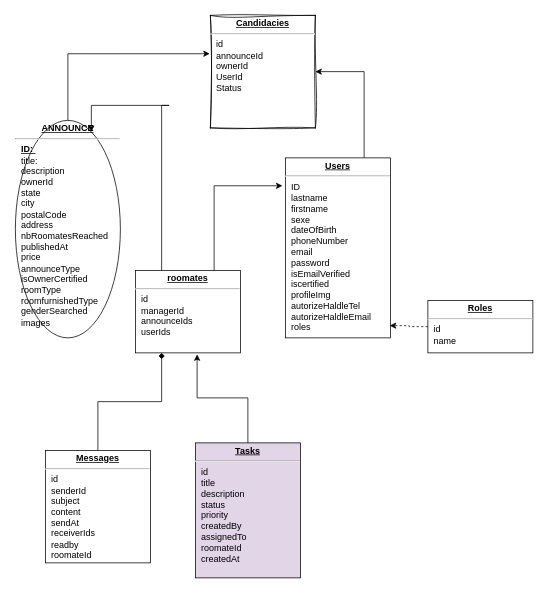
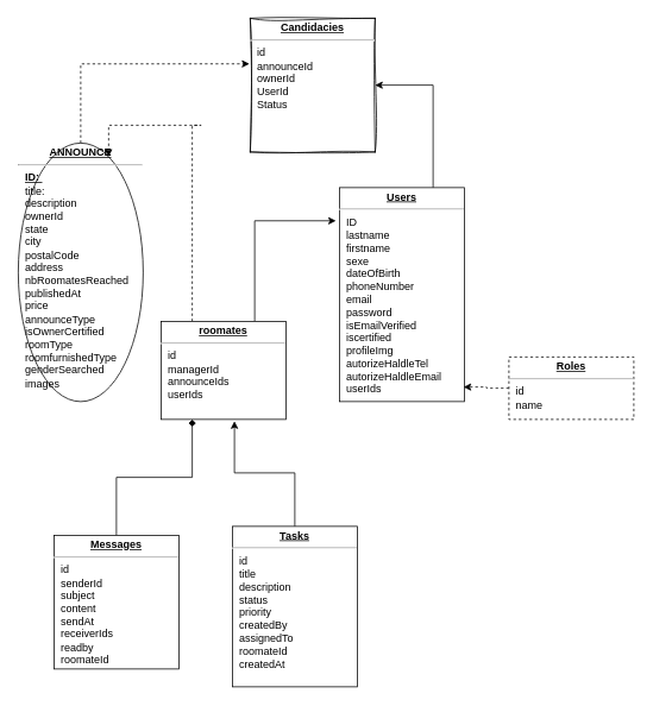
  <mxCell id="0" />
  <mxCell id="1" parent="0" />
- <mxCell id="2" style="edgeStyle=orthogonalEdgeStyle;rounded=0;orthogonalLoop=1;jettySize=auto;html=1;exitX=0.5;exitY=0;exitDx=0;exitDy=0;entryX=-0.006;entryY=0.341;entryDx=0;entryDy=0;entryPerimeter=0;" edge="1" parent="1" source="3" target="6"><mxGeometry relative="1" as="geometry" /></mxCell>
+ <mxCell id="2" style="edgeStyle=orthogonalEdgeStyle;rounded=0;orthogonalLoop=1;jettySize=auto;html=1;exitX=0.5;exitY=0;exitDx=0;exitDy=0;entryX=-0.006;entryY=0.341;entryDx=0;entryDy=0;entryPerimeter=0;dashed=1;" edge="1" parent="1" source="3" target="6"><mxGeometry relative="1" as="geometry" /></mxCell>
  <mxCell id="3" value="&lt;p style=&quot;margin: 0px ; margin-top: 4px ; text-align: center ; text-decoration: underline&quot;&gt;&lt;b&gt;ANNOUNCE&lt;/b&gt;&lt;/p&gt;&lt;hr&gt;&lt;p style=&quot;margin: 0px ; margin-left: 8px&quot;&gt;&lt;b&gt;&lt;u&gt;ID:&amp;nbsp;&lt;/u&gt;&lt;/b&gt;&lt;/p&gt;&lt;p style=&quot;margin: 0px ; margin-left: 8px&quot;&gt;title:&lt;/p&gt;&lt;p style=&quot;margin: 0px ; margin-left: 8px&quot;&gt;description&lt;/p&gt;&lt;p style=&quot;margin: 0px ; margin-left: 8px&quot;&gt;ownerId&lt;/p&gt;&lt;p style=&quot;margin: 0px ; margin-left: 8px&quot;&gt;state&lt;/p&gt;&lt;p style=&quot;margin: 0px ; margin-left: 8px&quot;&gt;city&lt;/p&gt;&lt;p style=&quot;margin: 0px ; margin-left: 8px&quot;&gt;postalCode&lt;/p&gt;&lt;p style=&quot;margin: 0px ; margin-left: 8px&quot;&gt;address&lt;/p&gt;&lt;p style=&quot;margin: 0px ; margin-left: 8px&quot;&gt;nbRoomatesReached&lt;/p&gt;&lt;p style=&quot;margin: 0px ; margin-left: 8px&quot;&gt;publishedAt&lt;/p&gt;&lt;p style=&quot;margin: 0px ; margin-left: 8px&quot;&gt;price&lt;/p&gt;&lt;p style=&quot;margin: 0px ; margin-left: 8px&quot;&gt;announceType&lt;br&gt;&lt;/p&gt;&lt;p style=&quot;margin: 0px ; margin-left: 8px&quot;&gt;isOwnerCertified&lt;br&gt;&lt;/p&gt;&lt;p style=&quot;margin: 0px ; margin-left: 8px&quot;&gt;roomType&lt;br&gt;&lt;/p&gt;&lt;p style=&quot;margin: 0px ; margin-left: 8px&quot;&gt;roomfurnishedType&lt;br&gt;&lt;/p&gt;&lt;p style=&quot;margin: 0px ; margin-left: 8px&quot;&gt;genderSearched&lt;br&gt;&lt;/p&gt;&lt;p style=&quot;margin: 0px ; margin-left: 8px&quot;&gt;images&lt;br&gt;&lt;/p&gt;" style="ellipse;verticalAlign=top;align=left;overflow=fill;fontSize=12;fontFamily=Helvetica;html=1;shadow=0;comic=0;labelBackgroundColor=none;strokeWidth=1;" parent="1" vertex="1"><mxGeometry x="20" y="160" width="140" height="290" as="geometry" /></mxCell>
  <mxCell id="4" style="edgeStyle=orthogonalEdgeStyle;rounded=0;orthogonalLoop=1;jettySize=auto;html=1;exitX=0.75;exitY=0;exitDx=0;exitDy=0;entryX=1;entryY=0.5;entryDx=0;entryDy=0;" edge="1" parent="1" source="5" target="6"><mxGeometry relative="1" as="geometry" /></mxCell>
- <mxCell id="5" value="&lt;p style=&quot;margin: 0px ; margin-top: 4px ; text-align: center ; text-decoration: underline&quot;&gt;&lt;b&gt;Users&lt;/b&gt;&lt;/p&gt;&lt;hr&gt;&lt;p style=&quot;margin: 0px ; margin-left: 8px&quot;&gt;ID&lt;/p&gt;&lt;p style=&quot;margin: 0px ; margin-left: 8px&quot;&gt;lastname&lt;/p&gt;&lt;p style=&quot;margin: 0px ; margin-left: 8px&quot;&gt;firstname&lt;/p&gt;&lt;p style=&quot;margin: 0px ; margin-left: 8px&quot;&gt;sexe&lt;/p&gt;&lt;p style=&quot;margin: 0px ; margin-left: 8px&quot;&gt;dateOfBirth&lt;/p&gt;&lt;p style=&quot;margin: 0px ; margin-left: 8px&quot;&gt;phoneNumber&lt;br&gt;&lt;/p&gt;&lt;p style=&quot;margin: 0px ; margin-left: 8px&quot;&gt;email&lt;br&gt;&lt;/p&gt;&lt;p style=&quot;margin: 0px ; margin-left: 8px&quot;&gt;password&lt;br&gt;&lt;/p&gt;&lt;p style=&quot;margin: 0px ; margin-left: 8px&quot;&gt;isEmailVerified&lt;br&gt;&lt;/p&gt;&lt;p style=&quot;margin: 0px ; margin-left: 8px&quot;&gt;iscertified&lt;br&gt;&lt;/p&gt;&lt;p style=&quot;margin: 0px ; margin-left: 8px&quot;&gt;profileImg&lt;br&gt;&lt;/p&gt;&lt;p style=&quot;margin: 0px ; margin-left: 8px&quot;&gt;autorizeHaldleTel&lt;br&gt;&lt;/p&gt;&lt;p style=&quot;margin: 0px ; margin-left: 8px&quot;&gt;autorizeHaldleEmail&lt;br&gt;&lt;/p&gt;&lt;p style=&quot;margin: 0px ; margin-left: 8px&quot;&gt;roles&lt;br&gt;&lt;/p&gt;" style="verticalAlign=top;align=left;overflow=fill;fontSize=12;fontFamily=Helvetica;html=1;rounded=0;shadow=0;comic=0;labelBackgroundColor=none;strokeWidth=1" parent="1" vertex="1"><mxGeometry x="380" y="210" width="140" height="240" as="geometry" /></mxCell>
+ <mxCell id="5" value="&lt;p style=&quot;margin: 0px ; margin-top: 4px ; text-align: center ; text-decoration: underline&quot;&gt;&lt;b&gt;Users&lt;/b&gt;&lt;/p&gt;&lt;hr&gt;&lt;p style=&quot;margin: 0px ; margin-left: 8px&quot;&gt;ID&lt;/p&gt;&lt;p style=&quot;margin: 0px ; margin-left: 8px&quot;&gt;lastname&lt;/p&gt;&lt;p style=&quot;margin: 0px ; margin-left: 8px&quot;&gt;firstname&lt;/p&gt;&lt;p style=&quot;margin: 0px ; margin-left: 8px&quot;&gt;sexe&lt;/p&gt;&lt;p style=&quot;margin: 0px ; margin-left: 8px&quot;&gt;dateOfBirth&lt;/p&gt;&lt;p style=&quot;margin: 0px ; margin-left: 8px&quot;&gt;phoneNumber&lt;br&gt;&lt;/p&gt;&lt;p style=&quot;margin: 0px ; margin-left: 8px&quot;&gt;email&lt;br&gt;&lt;/p&gt;&lt;p style=&quot;margin: 0px ; margin-left: 8px&quot;&gt;password&lt;br&gt;&lt;/p&gt;&lt;p style=&quot;margin: 0px ; margin-left: 8px&quot;&gt;isEmailVerified&lt;br&gt;&lt;/p&gt;&lt;p style=&quot;margin: 0px ; margin-left: 8px&quot;&gt;iscertified&lt;br&gt;&lt;/p&gt;&lt;p style=&quot;margin: 0px ; margin-left: 8px&quot;&gt;profileImg&lt;br&gt;&lt;/p&gt;&lt;p style=&quot;margin: 0px ; margin-left: 8px&quot;&gt;autorizeHaldleTel&lt;br&gt;&lt;/p&gt;&lt;p style=&quot;margin: 0px ; margin-left: 8px&quot;&gt;autorizeHaldleEmail&lt;br&gt;&lt;/p&gt;&lt;p style=&quot;margin: 0px ; margin-left: 8px&quot;&gt;userIds&lt;br&gt;&lt;/p&gt;" style="verticalAlign=top;align=left;overflow=fill;fontSize=12;fontFamily=Helvetica;html=1;rounded=0;shadow=0;comic=0;labelBackgroundColor=none;strokeWidth=1" parent="1" vertex="1"><mxGeometry x="380" y="210" width="140" height="240" as="geometry" /></mxCell>
  <mxCell id="6" value="&lt;p style=&quot;margin: 0px ; margin-top: 4px ; text-align: center ; text-decoration: underline&quot;&gt;&lt;b&gt;Candidacies&lt;/b&gt;&lt;/p&gt;&lt;hr&gt;&lt;p style=&quot;margin: 0px ; margin-left: 8px&quot;&gt;id&lt;/p&gt;&lt;p style=&quot;margin: 0px ; margin-left: 8px&quot;&gt;announceId&lt;/p&gt;&lt;p style=&quot;margin: 0px ; margin-left: 8px&quot;&gt;ownerId&lt;/p&gt;&lt;p style=&quot;margin: 0px ; margin-left: 8px&quot;&gt;UserId&lt;/p&gt;&lt;p style=&quot;margin: 0px ; margin-left: 8px&quot;&gt;Status&lt;/p&gt;" style="verticalAlign=top;align=left;overflow=fill;fontSize=12;fontFamily=Helvetica;html=1;rounded=0;shadow=0;comic=0;labelBackgroundColor=none;strokeWidth=1;sketch=1;curveFitting=1;jiggle=2;" parent="1" vertex="1"><mxGeometry x="280" y="20" width="140" height="150" as="geometry" /></mxCell>
  <mxCell id="7" style="edgeStyle=orthogonalEdgeStyle;rounded=0;orthogonalLoop=1;jettySize=auto;html=1;exitX=0.75;exitY=0;exitDx=0;exitDy=0;entryX=-0.028;entryY=0.155;entryDx=0;entryDy=0;entryPerimeter=0;" edge="1" parent="1" source="9" target="5"><mxGeometry relative="1" as="geometry" /></mxCell>
- <mxCell id="8" style="edgeStyle=orthogonalEdgeStyle;rounded=0;orthogonalLoop=1;jettySize=auto;html=1;exitX=0.25;exitY=0;exitDx=0;exitDy=0;entryX=0.75;entryY=0;entryDx=0;entryDy=0;" edge="1" parent="1" source="9" target="3"><mxGeometry relative="1" as="geometry"><Array as="points"><mxPoint x="225" y="140" /><mxPoint x="125" y="140" /></Array></mxGeometry></mxCell>
+ <mxCell id="8" style="edgeStyle=orthogonalEdgeStyle;rounded=0;orthogonalLoop=1;jettySize=auto;html=1;exitX=0.25;exitY=0;exitDx=0;exitDy=0;entryX=0.75;entryY=0;entryDx=0;entryDy=0;dashed=1;" edge="1" parent="1" source="9" target="3"><mxGeometry relative="1" as="geometry"><Array as="points"><mxPoint x="225" y="140" /><mxPoint x="125" y="140" /></Array></mxGeometry></mxCell>
  <mxCell id="9" value="&lt;p style=&quot;margin: 0px ; margin-top: 4px ; text-align: center ; text-decoration: underline&quot;&gt;&lt;b&gt;roomates&lt;/b&gt;&lt;/p&gt;&lt;hr&gt;&lt;p style=&quot;margin: 0px ; margin-left: 8px&quot;&gt;id&lt;/p&gt;&lt;p style=&quot;margin: 0px ; margin-left: 8px&quot;&gt;managerId&lt;/p&gt;&lt;p style=&quot;margin: 0px ; margin-left: 8px&quot;&gt;announceIds&lt;/p&gt;&lt;p style=&quot;margin: 0px ; margin-left: 8px&quot;&gt;userIds&lt;/p&gt;" style="verticalAlign=top;align=left;overflow=fill;fontSize=12;fontFamily=Helvetica;html=1;rounded=0;shadow=0;comic=0;labelBackgroundColor=none;strokeWidth=1" parent="1" vertex="1"><mxGeometry x="180" y="360" width="140" height="110" as="geometry" /></mxCell>
  <mxCell id="10" style="edgeStyle=orthogonalEdgeStyle;rounded=0;orthogonalLoop=1;jettySize=auto;html=1;exitX=0.5;exitY=0;exitDx=0;exitDy=0;entryX=0.25;entryY=1;entryDx=0;entryDy=0;endArrow=diamond;" edge="1" parent="1" source="11" target="9"><mxGeometry relative="1" as="geometry" /></mxCell>
  <mxCell id="11" value="&lt;p style=&quot;margin: 0px ; margin-top: 4px ; text-align: center ; text-decoration: underline&quot;&gt;&lt;b&gt;Messages&lt;/b&gt;&lt;/p&gt;&lt;hr&gt;&lt;p style=&quot;margin: 0px ; margin-left: 8px&quot;&gt;id&lt;/p&gt;&lt;p style=&quot;margin: 0px ; margin-left: 8px&quot;&gt;senderId&lt;/p&gt;&lt;p style=&quot;margin: 0px ; margin-left: 8px&quot;&gt;subject&lt;/p&gt;&lt;p style=&quot;margin: 0px ; margin-left: 8px&quot;&gt;content&lt;/p&gt;&lt;p style=&quot;margin: 0px ; margin-left: 8px&quot;&gt;sendAt&lt;/p&gt;&lt;p style=&quot;margin: 0px ; margin-left: 8px&quot;&gt;receiverIds&lt;/p&gt;&lt;p style=&quot;margin: 0px ; margin-left: 8px&quot;&gt;readby&lt;/p&gt;&lt;p style=&quot;margin: 0px ; margin-left: 8px&quot;&gt;roomateId&lt;/p&gt;" style="verticalAlign=top;align=left;overflow=fill;fontSize=12;fontFamily=Helvetica;html=1;rounded=0;shadow=0;comic=0;labelBackgroundColor=none;strokeWidth=1" vertex="1" parent="1"><mxGeometry x="60" y="600" width="140" height="150" as="geometry" /></mxCell>
  <mxCell id="12" style="edgeStyle=orthogonalEdgeStyle;rounded=0;orthogonalLoop=1;jettySize=auto;html=1;exitX=0.5;exitY=0;exitDx=0;exitDy=0;entryX=0.588;entryY=1.018;entryDx=0;entryDy=0;entryPerimeter=0;" edge="1" parent="1" source="13" target="9"><mxGeometry relative="1" as="geometry" /></mxCell>
- <mxCell id="13" value="&lt;p style=&quot;margin: 0px ; margin-top: 4px ; text-align: center ; text-decoration: underline&quot;&gt;&lt;b&gt;Tasks&lt;/b&gt;&lt;/p&gt;&lt;hr&gt;&lt;p style=&quot;margin: 0px ; margin-left: 8px&quot;&gt;id&lt;/p&gt;&lt;p style=&quot;margin: 0px ; margin-left: 8px&quot;&gt;title&lt;/p&gt;&lt;p style=&quot;margin: 0px ; margin-left: 8px&quot;&gt;description&lt;/p&gt;&lt;p style=&quot;margin: 0px ; margin-left: 8px&quot;&gt;status&lt;/p&gt;&lt;p style=&quot;margin: 0px ; margin-left: 8px&quot;&gt;priority&lt;/p&gt;&lt;p style=&quot;margin: 0px ; margin-left: 8px&quot;&gt;createdBy&lt;/p&gt;&lt;p style=&quot;margin: 0px ; margin-left: 8px&quot;&gt;assignedTo&lt;/p&gt;&lt;p style=&quot;margin: 0px ; margin-left: 8px&quot;&gt;roomateId&lt;/p&gt;&lt;p style=&quot;margin: 0px ; margin-left: 8px&quot;&gt;createdAt&lt;/p&gt;" style="verticalAlign=top;align=left;overflow=fill;fontSize=12;fontFamily=Helvetica;html=1;rounded=0;shadow=0;comic=0;labelBackgroundColor=none;strokeWidth=1;fillColor=#e1d5e7;" vertex="1" parent="1"><mxGeometry x="260" y="590" width="140" height="180" as="geometry" /></mxCell>
+ <mxCell id="13" value="&lt;p style=&quot;margin: 0px ; margin-top: 4px ; text-align: center ; text-decoration: underline&quot;&gt;&lt;b&gt;Tasks&lt;/b&gt;&lt;/p&gt;&lt;hr&gt;&lt;p style=&quot;margin: 0px ; margin-left: 8px&quot;&gt;id&lt;/p&gt;&lt;p style=&quot;margin: 0px ; margin-left: 8px&quot;&gt;title&lt;/p&gt;&lt;p style=&quot;margin: 0px ; margin-left: 8px&quot;&gt;description&lt;/p&gt;&lt;p style=&quot;margin: 0px ; margin-left: 8px&quot;&gt;status&lt;/p&gt;&lt;p style=&quot;margin: 0px ; margin-left: 8px&quot;&gt;priority&lt;/p&gt;&lt;p style=&quot;margin: 0px ; margin-left: 8px&quot;&gt;createdBy&lt;/p&gt;&lt;p style=&quot;margin: 0px ; margin-left: 8px&quot;&gt;assignedTo&lt;/p&gt;&lt;p style=&quot;margin: 0px ; margin-left: 8px&quot;&gt;roomateId&lt;/p&gt;&lt;p style=&quot;margin: 0px ; margin-left: 8px&quot;&gt;createdAt&lt;/p&gt;" style="verticalAlign=top;align=left;overflow=fill;fontSize=12;fontFamily=Helvetica;html=1;rounded=0;shadow=0;comic=0;labelBackgroundColor=none;strokeWidth=1" vertex="1" parent="1"><mxGeometry x="260" y="590" width="140" height="180" as="geometry" /></mxCell>
  <mxCell id="14" style="edgeStyle=orthogonalEdgeStyle;rounded=0;orthogonalLoop=1;jettySize=auto;html=1;exitX=0;exitY=0.5;exitDx=0;exitDy=0;entryX=0.994;entryY=0.932;entryDx=0;entryDy=0;entryPerimeter=0;dashed=1;" edge="1" parent="1" source="15" target="5"><mxGeometry relative="1" as="geometry" /></mxCell>
- <mxCell id="15" value="&lt;p style=&quot;margin: 0px ; margin-top: 4px ; text-align: center ; text-decoration: underline&quot;&gt;&lt;b&gt;Roles&lt;/b&gt;&lt;/p&gt;&lt;hr&gt;&lt;p style=&quot;margin: 0px ; margin-left: 8px&quot;&gt;id&lt;/p&gt;&lt;p style=&quot;margin: 0px ; margin-left: 8px&quot;&gt;name&lt;/p&gt;" style="verticalAlign=top;align=left;overflow=fill;fontSize=12;fontFamily=Helvetica;html=1;rounded=0;shadow=0;comic=0;labelBackgroundColor=none;strokeWidth=1" vertex="1" parent="1"><mxGeometry x="570" y="400" width="140" height="70" as="geometry" /></mxCell>
+ <mxCell id="15" value="&lt;p style=&quot;margin: 0px ; margin-top: 4px ; text-align: center ; text-decoration: underline&quot;&gt;&lt;b&gt;Roles&lt;/b&gt;&lt;/p&gt;&lt;hr&gt;&lt;p style=&quot;margin: 0px ; margin-left: 8px&quot;&gt;id&lt;/p&gt;&lt;p style=&quot;margin: 0px ; margin-left: 8px&quot;&gt;name&lt;/p&gt;" style="verticalAlign=top;align=left;overflow=fill;fontSize=12;fontFamily=Helvetica;html=1;rounded=0;shadow=0;comic=0;labelBackgroundColor=none;strokeWidth=1;dashed=1;" vertex="1" parent="1"><mxGeometry x="570" y="400" width="140" height="70" as="geometry" /></mxCell>
